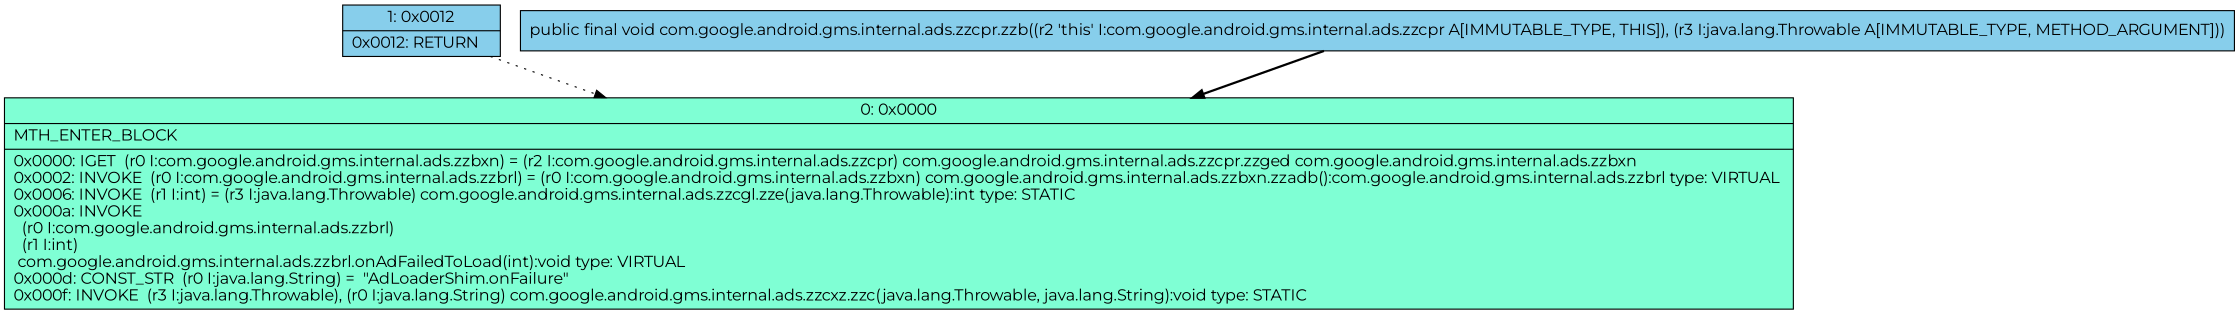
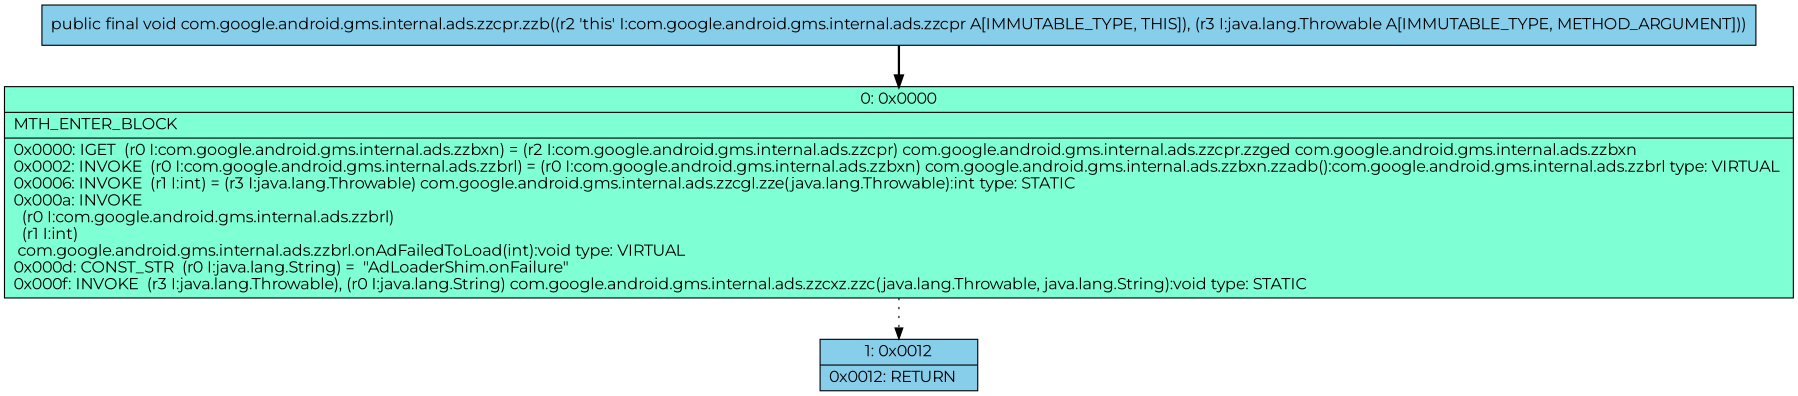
  digraph {
    fontname=Montserrat
    node [shape=record style=filled fillcolor=skyblue fontname=Montserrat]
    edge [fontname=Montserrat]
    n1 [label="{0\:\ 0x0000|MTH_ENTER_BLOCK\l|0x0000: IGET  (r0 I:com.google.android.gms.internal.ads.zzbxn) = (r2 I:com.google.android.gms.internal.ads.zzcpr) com.google.android.gms.internal.ads.zzcpr.zzged com.google.android.gms.internal.ads.zzbxn \l0x0002: INVOKE  (r0 I:com.google.android.gms.internal.ads.zzbrl) = (r0 I:com.google.android.gms.internal.ads.zzbxn) com.google.android.gms.internal.ads.zzbxn.zzadb():com.google.android.gms.internal.ads.zzbrl type: VIRTUAL \l0x0006: INVOKE  (r1 I:int) = (r3 I:java.lang.Throwable) com.google.android.gms.internal.ads.zzcgl.zze(java.lang.Throwable):int type: STATIC \l0x000a: INVOKE  \l  (r0 I:com.google.android.gms.internal.ads.zzbrl)\l  (r1 I:int)\l com.google.android.gms.internal.ads.zzbrl.onAdFailedToLoad(int):void type: VIRTUAL \l0x000d: CONST_STR  (r0 I:java.lang.String) =  \"AdLoaderShim.onFailure\" \l0x000f: INVOKE  (r3 I:java.lang.Throwable), (r0 I:java.lang.String) com.google.android.gms.internal.ads.zzcxz.zzc(java.lang.Throwable, java.lang.String):void type: STATIC \l}" fillcolor=aquamarine]
    n2 [label="{1\:\ 0x0012|0x0012: RETURN   \l}"]
    n3 [label="{public final void com.google.android.gms.internal.ads.zzcpr.zzb((r2 'this' I:com.google.android.gms.internal.ads.zzcpr A[IMMUTABLE_TYPE, THIS]), (r3 I:java.lang.Throwable A[IMMUTABLE_TYPE, METHOD_ARGUMENT])) }"]
-   n2 -> n1 [style=dotted]
+   n1 -> n2 [style=dotted]
    n3 -> n1 [style=bold]
  }
